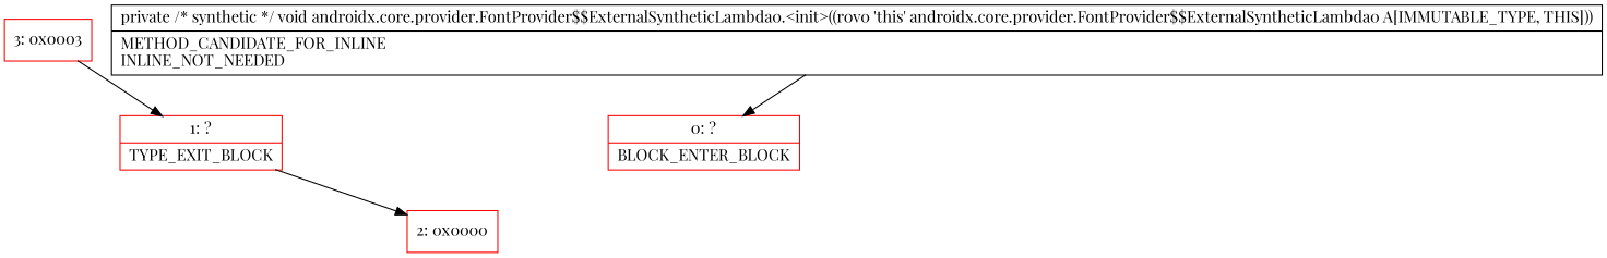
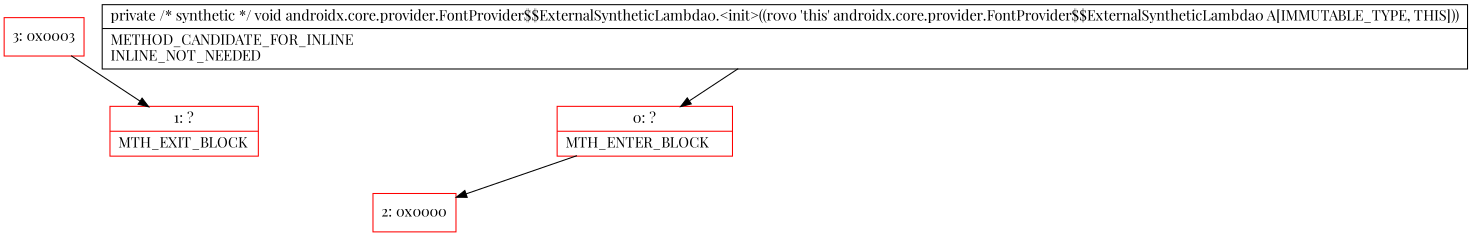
  digraph {
    fontname="Playfair Display"
    node [color=red fontname="Playfair Display" shape=record]
    edge [fontname="Playfair Display"]
-   n1 [label="{0\:\ ?|BLOCK_ENTER_BLOCK\l}"]
+   n1 [label="{0\:\ ?|MTH_ENTER_BLOCK\l}"]
    n2 [label="{2\:\ 0x0000}"]
    n3 [label="{3\:\ 0x0003}"]
-   n4 [label="{1\:\ ?|TYPE_EXIT_BLOCK\l}"]
+   n4 [label="{1\:\ ?|MTH_EXIT_BLOCK\l}"]
    n5 [label="{private \/* synthetic *\/ void androidx.core.provider.FontProvider$$ExternalSyntheticLambda0.\<init\>((r0v0 'this' androidx.core.provider.FontProvider$$ExternalSyntheticLambda0 A[IMMUTABLE_TYPE, THIS]))  | METHOD_CANDIDATE_FOR_INLINE\lINLINE_NOT_NEEDED\l}" color=""]
    subgraph cluster_1 {
      label="R(0)"
    }
-   n4 -> n2
+   n1 -> n2
    n3 -> n4
    n5 -> n1
  }
